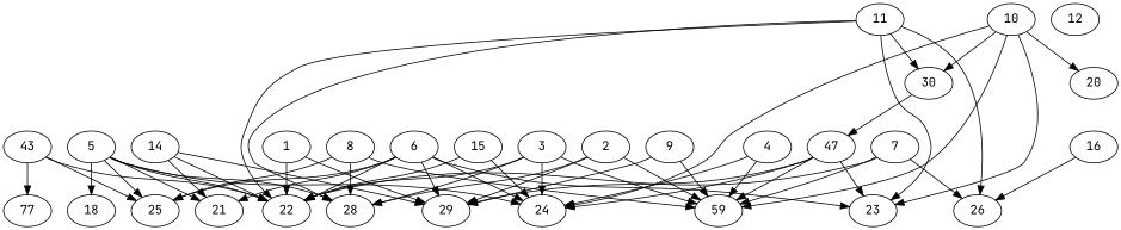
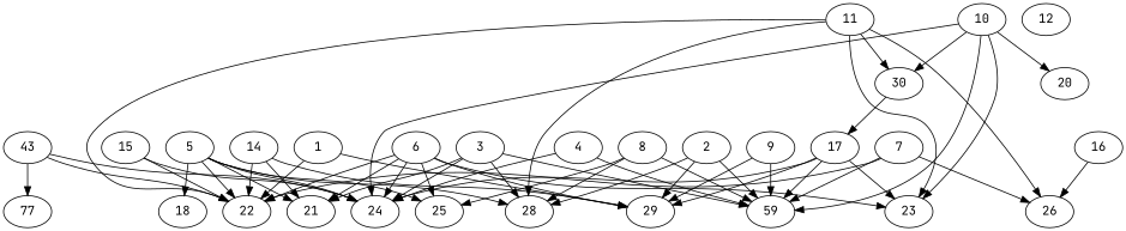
  digraph {
    fontname="JetBrains Mono"
    node [alpha=0.15 fontname="JetBrains Mono"]
    edge [fontname="JetBrains Mono"]
    1 [alpha=0.05 expect_size=9284608]
    22 [alpha=0.02 expect_size=26043392]
    29 [expect_size=47566848]
    2 [alpha=0.04 expect_size=25791488]
    n5 [alpha=0.08 expect_size=23079936 label=59]
    28 [alpha=0.11 expect_size=19380224]
    3 [alpha=0.07 expect_size=26168320]
    21 [alpha=0.18 expect_size=36811776]
    24 [alpha=0.17 expect_size=12342272]
    4 [alpha=0.20 expect_size=25292800]
    5 [alpha=0.14 expect_size=36042752]
    18 [alpha=0.12 expect_size=23403520]
    25 [alpha=0.11 expect_size=47712256]
    6 [alpha=0.11 expect_size=25433088]
    23 [expect_size=6480896]
    7 [alpha=0.10 expect_size=47344640]
    26 [expect_size=23830528]
    8 [alpha=0.20 expect_size=38437888]
    9 [alpha=0.20 expect_size=26796032]
    10 [alpha=0.06 expect_size=16818176]
    20 [alpha=0.02 expect_size=22449152]
    30 [alpha=0.05 expect_size=19429376]
-   17 [alpha=0.17 expect_size=47948800 label=47]
+   17 [alpha=0.17 expect_size=47948800]
    11 [expect_size=44535808]
    12 [alpha=0.12 expect_size=10159104]
    n26 [alpha=0.02 expect_size=19144704 label=43]
    n27 [alpha=0.16 expect_size=26897408 label=77]
    14 [expect_size=35520512]
    15 [alpha=0.10 expect_size=34789376]
    16 [alpha=0.01 expect_size=21241856]
    1 -> 22
    1 -> 29
    2 -> 29
    2 -> n5
    2 -> 28
    3 -> n5
    3 -> 28
-   3 -> 22
+   3 -> 21
    3 -> 24
    4 -> n5
    4 -> 24
    5 -> 22
    5 -> 28
    5 -> 21
    5 -> 24
    5 -> 18
    5 -> 25
    6 -> 22
    6 -> 29
    6 -> 21
    6 -> 24
    6 -> 25
    6 -> 23
    7 -> 22
    7 -> n5
    7 -> 26
    8 -> n5
    8 -> 28
    8 -> 25
    9 -> 29
    9 -> n5
    10 -> n5
    10 -> 24
    10 -> 23
    10 -> 20
    10 -> 30
    30 -> 17
    17 -> 29
    17 -> n5
    17 -> 24
    17 -> 23
    11 -> 22
    11 -> 28
    11 -> 23
    11 -> 26
    11 -> 30
    n26 -> 22
-   n26 -> 25
+   n26 -> 24
    n26 -> n27
    14 -> 22
    14 -> 29
    14 -> 21
    15 -> 22
    15 -> 24
    16 -> 26
  }
